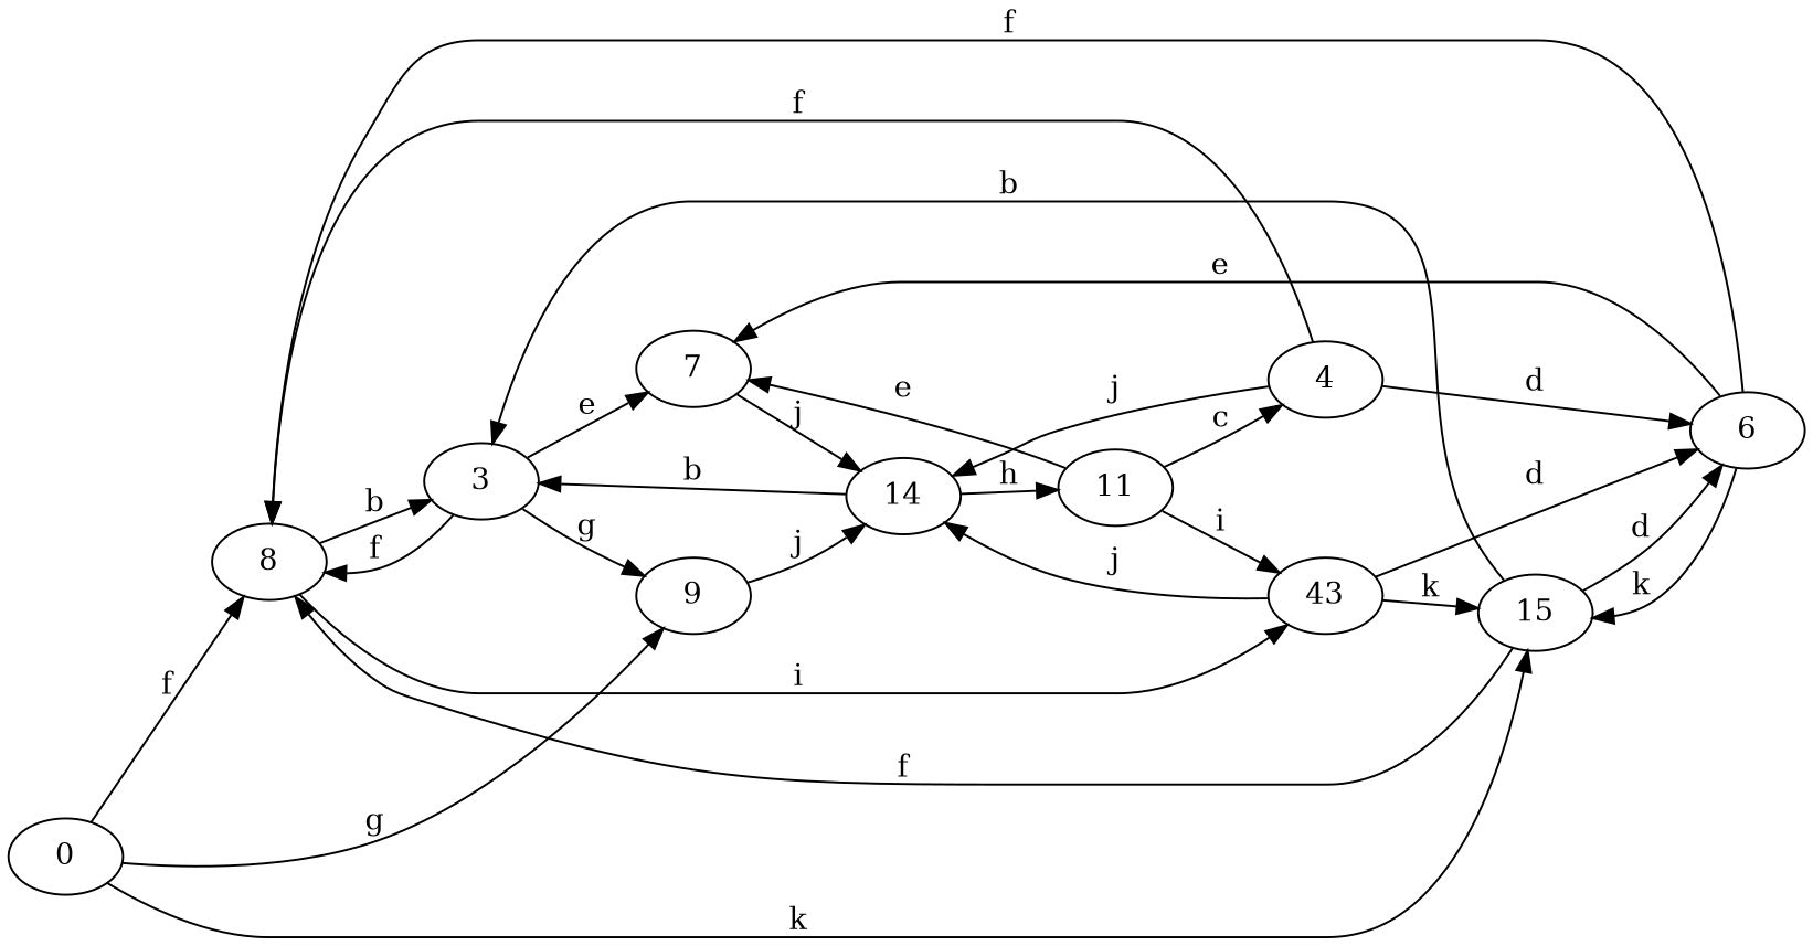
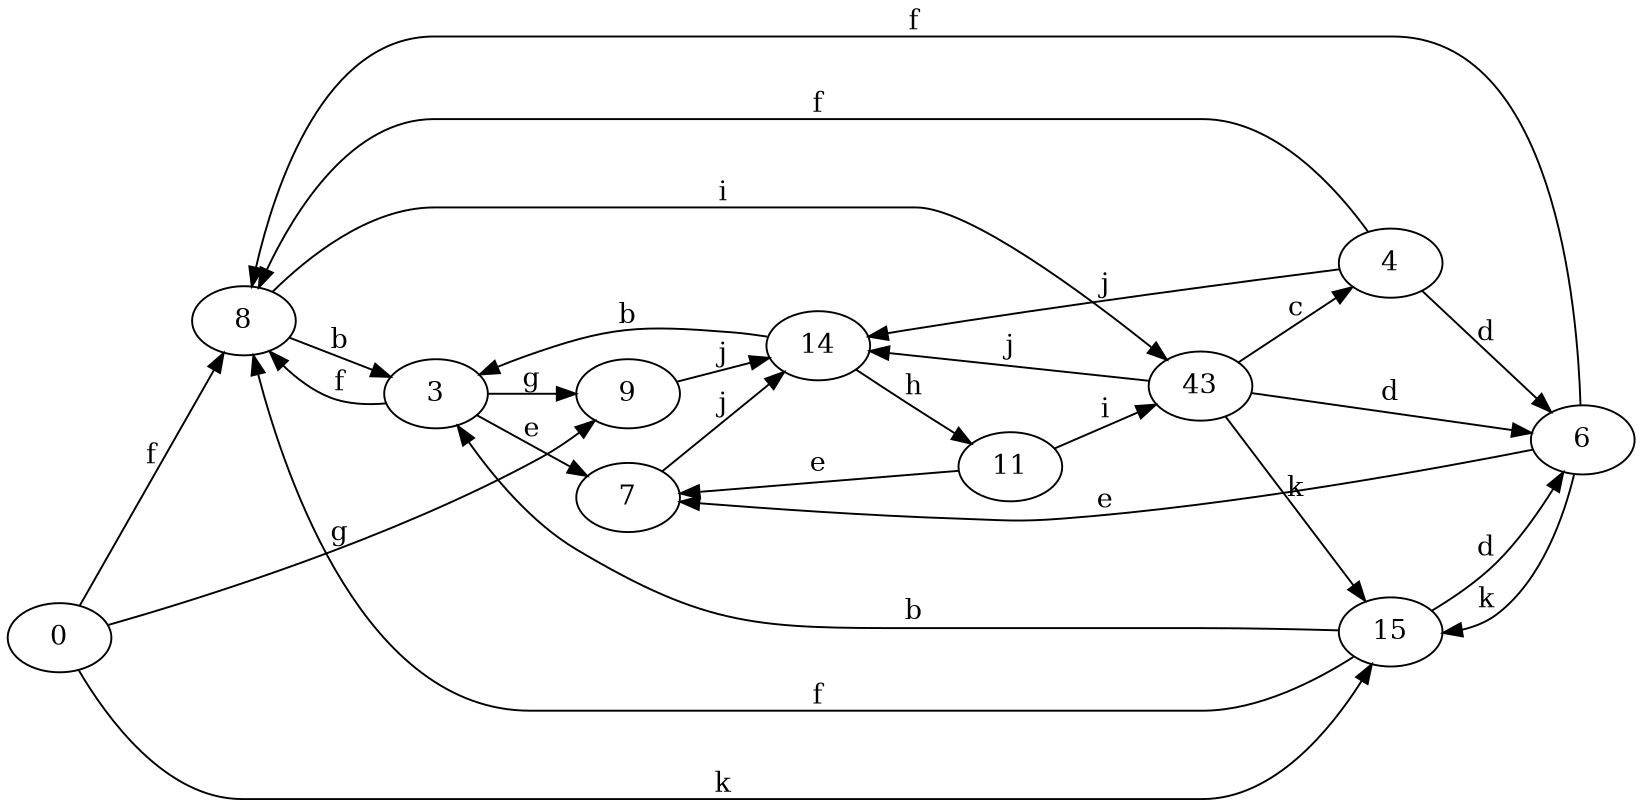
  strict digraph {
    rankdir=LR
    0
    8
    9
    15
    3
    n6 [label=43]
    14
    6
    11
    7
    4
    0 -> 8 [label=f]
    0 -> 9 [label=g]
    0 -> 15 [label=k]
    8 -> 3 [label=b]
    8 -> n6 [label=i]
    9 -> 14 [label=j]
    15 -> 8 [label=f]
    15 -> 3 [label=b]
    15 -> 6 [label=d]
    3 -> 8 [label=f]
    3 -> 9 [label=g]
    3 -> 7 [label=e]
    n6 -> 15 [label=k]
    n6 -> 14 [label=j]
    n6 -> 6 [label=d]
-   11 -> 4 [label=c]
+   n6 -> 4 [label=c]
    14 -> 3 [label=b]
    14 -> 11 [label=h]
    6 -> 8 [label=f]
    6 -> 15 [label=k]
    6 -> 7 [label=e]
    11 -> n6 [label=i]
    11 -> 7 [label=e]
    7 -> 14 [label=j]
    4 -> 8 [label=f]
    4 -> 14 [label=j]
    4 -> 6 [label=d]
  }
